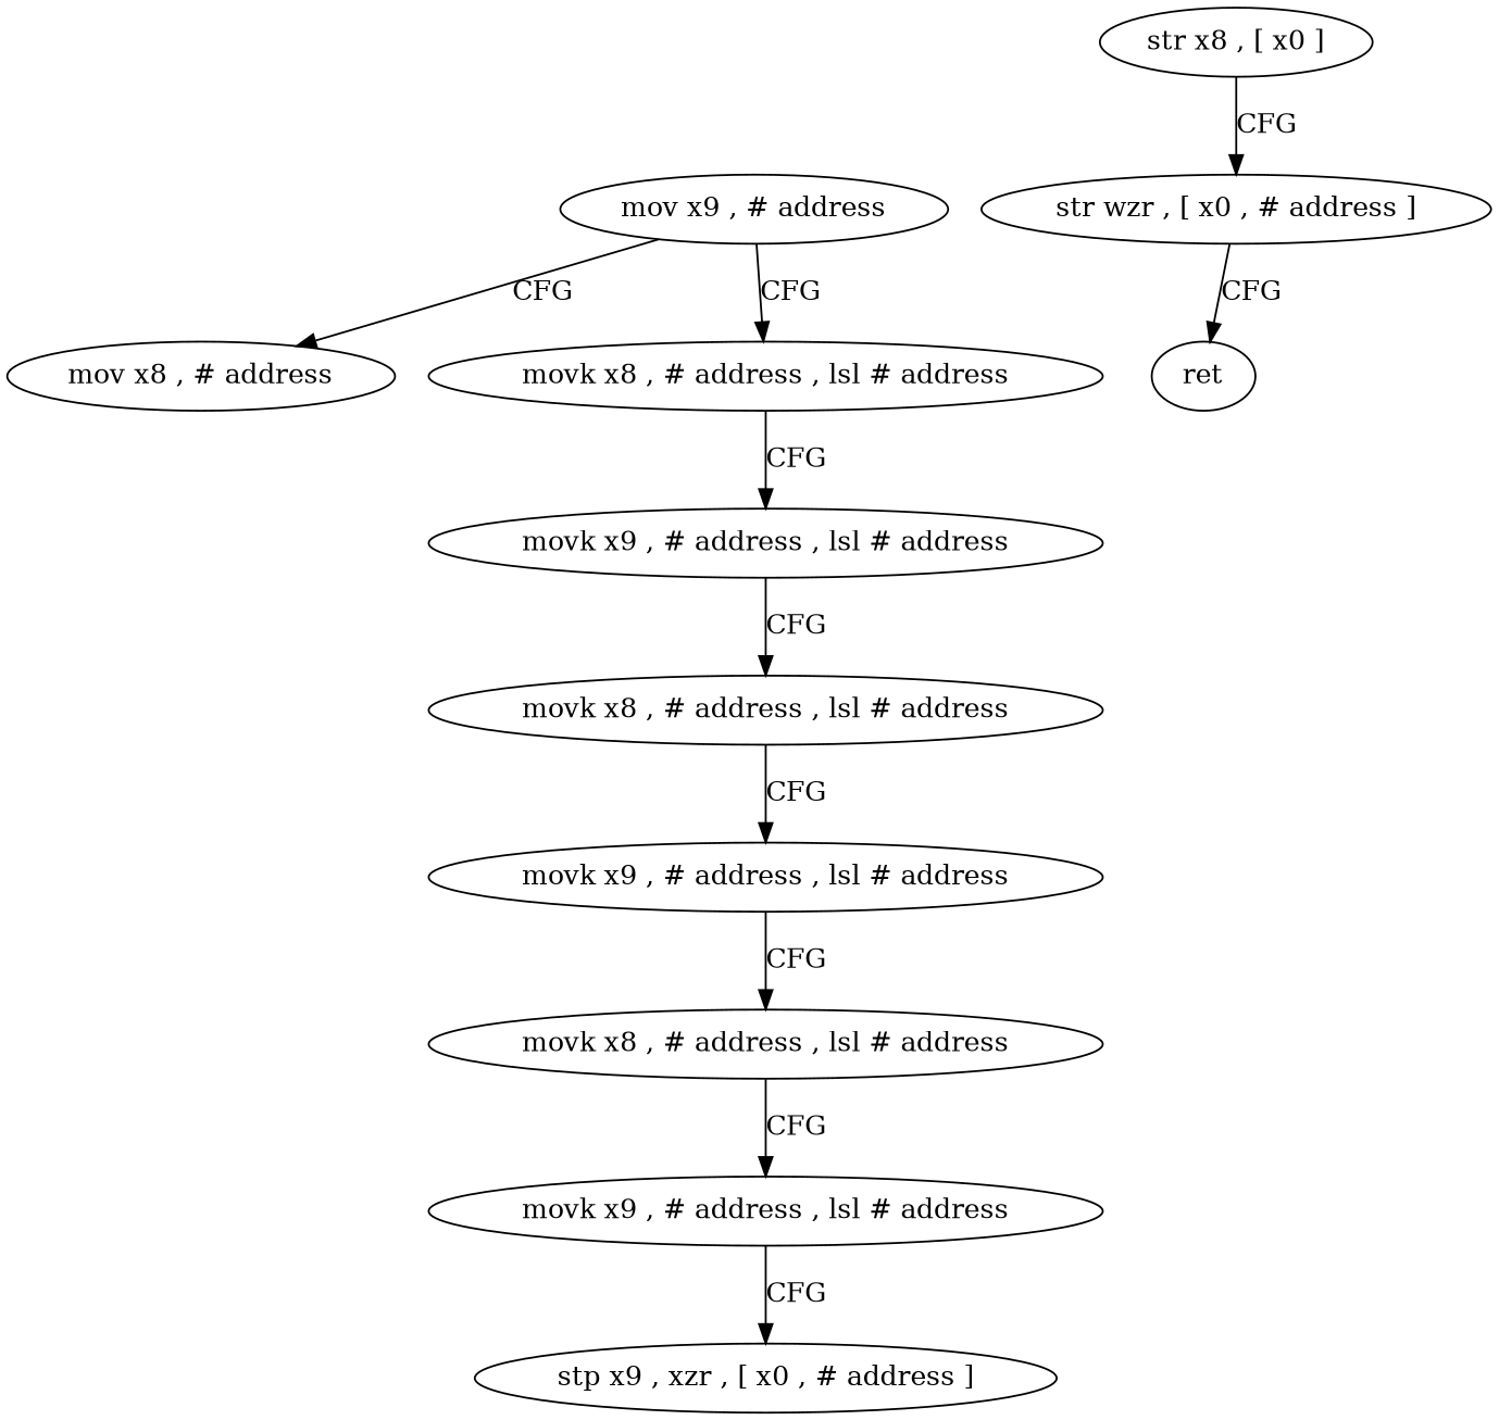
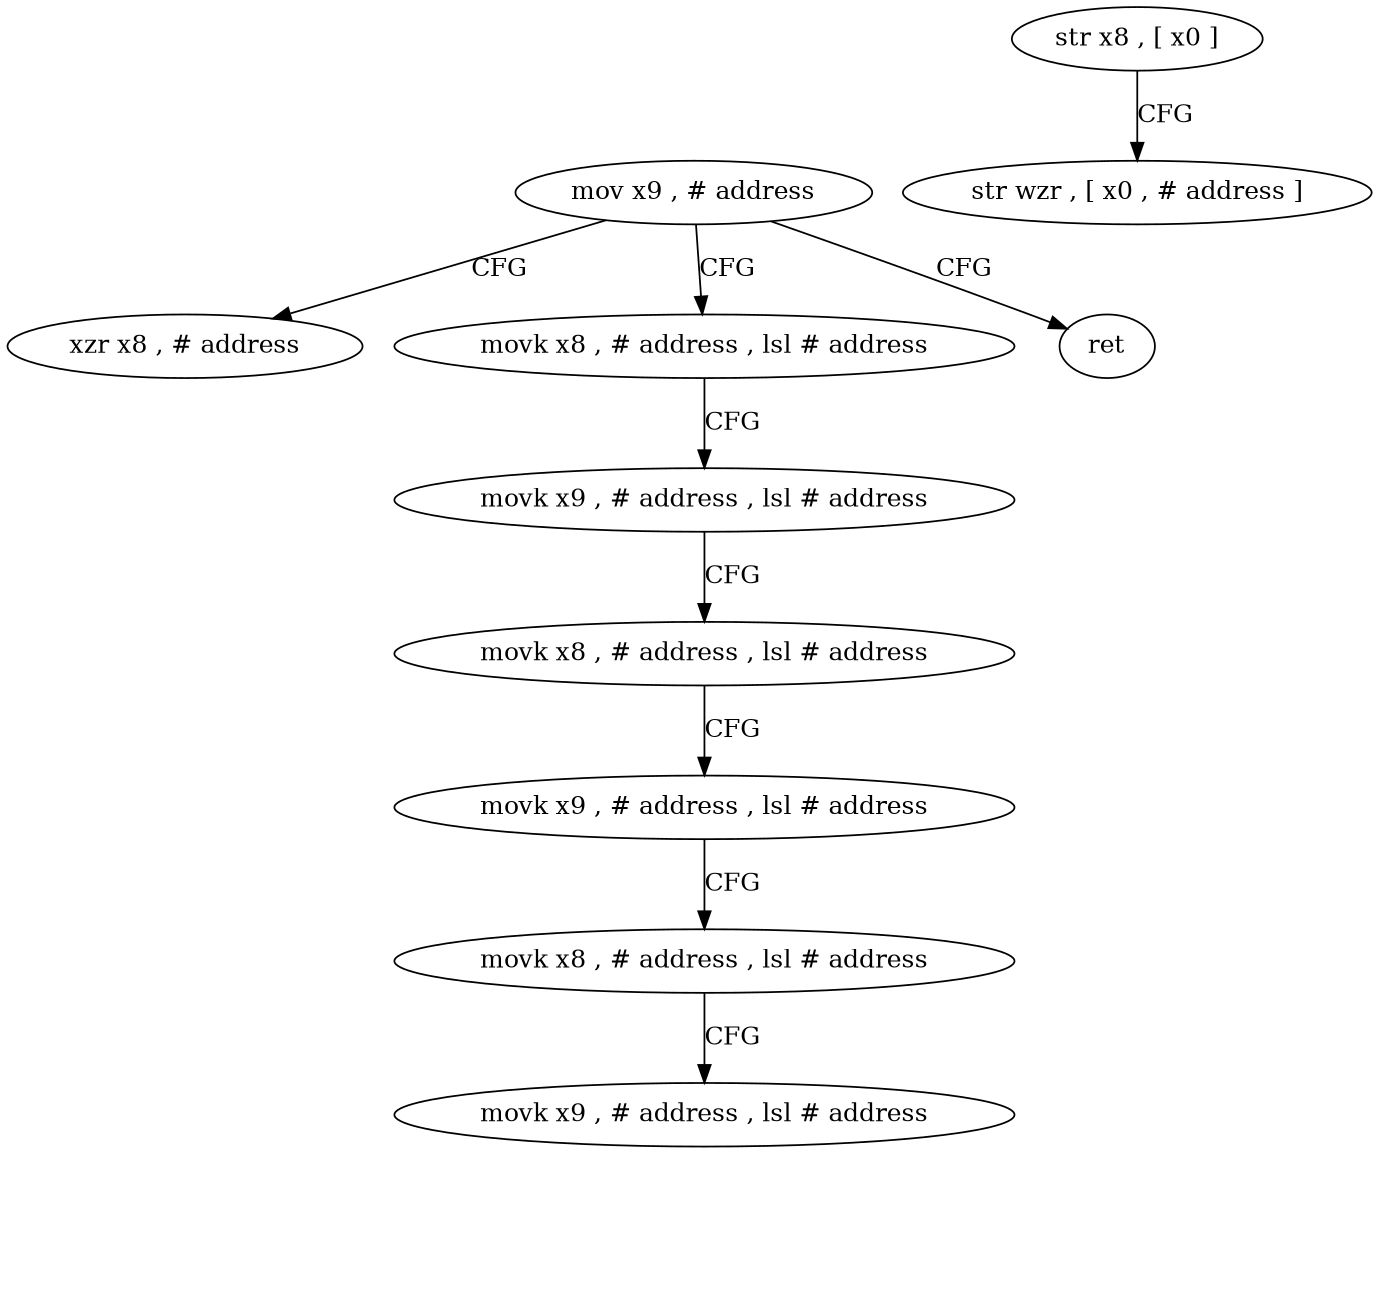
  digraph {
-   n1 [label="mov x8 , # address"]
+   n1 [label="xzr x8 , # address"]
    n2 [label="mov x9 , # address"]
    n3 [label="movk x8 , # address , lsl # address"]
    n4 [label="movk x9 , # address , lsl # address"]
    n5 [label="movk x8 , # address , lsl # address"]
    n6 [label="movk x9 , # address , lsl # address"]
    n7 [label="movk x8 , # address , lsl # address"]
    n8 [label="movk x9 , # address , lsl # address"]
-   n9 [label="stp x9 , xzr , [ x0 , # address ]"]
    n10 [label="str x8 , [ x0 ]"]
    n11 [label="str wzr , [ x0 , # address ]"]
    n12 [label=ret]
    n2 -> n1 [label=CFG]
    n2 -> n3 [label=CFG]
    n3 -> n4 [label=CFG]
    n4 -> n5 [label=CFG]
    n5 -> n6 [label=CFG]
    n6 -> n7 [label=CFG]
    n7 -> n8 [label=CFG]
-   n8 -> n9 [label=CFG]
    n10 -> n11 [label=CFG]
-   n11 -> n12 [label=CFG]
+   n2 -> n12 [label=CFG]
  }
